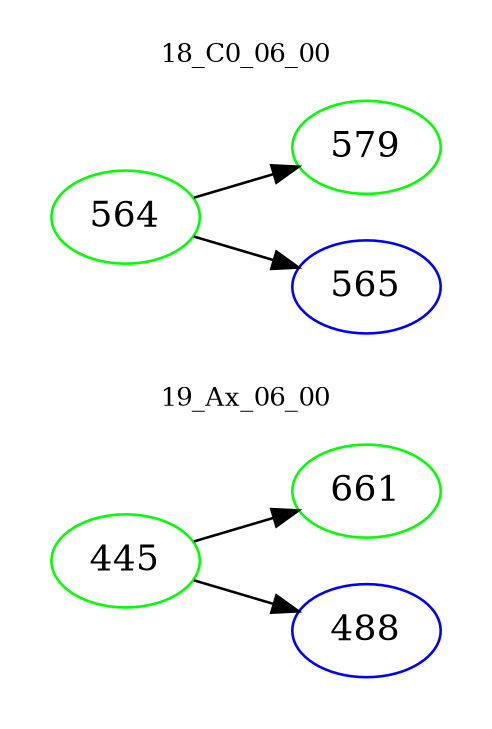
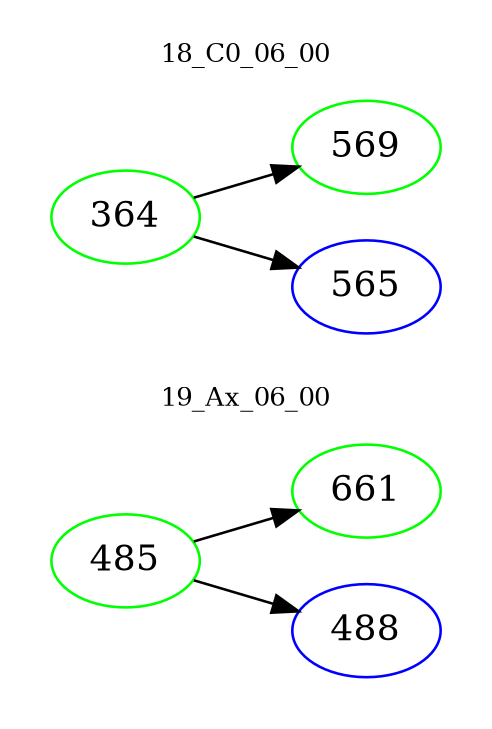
  digraph {
    rankdir=LR
    node [color=green]
    edge [color=black]
-   n1 [label=445]
+   n1 [label=485]
    n2 [color=blue label=488]
    n3 [label=661]
-   n4 [label=564]
+   n4 [label=364]
    n5 [color=blue label=565]
-   n6 [label=579]
+   n6 [label=569]
    subgraph cluster_1 {
      color=white
      fontsize=10
      label="19_Ax_06_00"
      n1
      n2
      n3
    }
    subgraph cluster_2 {
      color=white
      fontsize=10
      label="18_C0_06_00"
      n4
      n5
      n6
    }
    n1 -> n2
    n1 -> n3
    n4 -> n5
    n4 -> n6
  }
